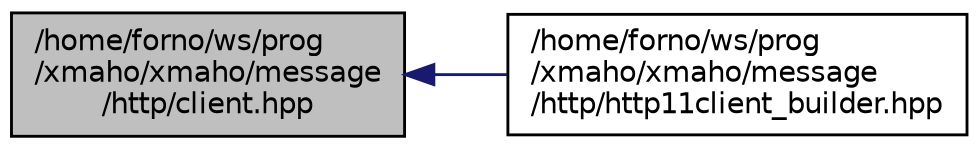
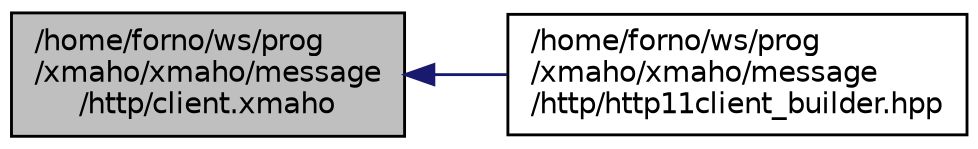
  digraph {
    rankdir=LR
    node [color=black fontname=Helvetica fontsize=10 shape=record style=filled]
-   n1 [fillcolor=grey75 fontcolor=black height=0.2 label="/home/forno/ws/prog\l/xmaho/xmaho/message\l/http/client.hpp" width=0.4]
+   n1 [fillcolor=grey75 fontcolor=black height=0.2 label="/home/forno/ws/prog\l/xmaho/xmaho/message\l/http/client.xmaho" width=0.4]
    n2 [fillcolor=white height=0.2 label="/home/forno/ws/prog\l/xmaho/xmaho/message\l/http/http11client_builder.hpp" width=0.4]
    n1 -> n2 [color=midnightblue dir=back fontname=Helvetica fontsize=10 labelfontname=Helvetica labelfontsize=10 style=solid]
  }
